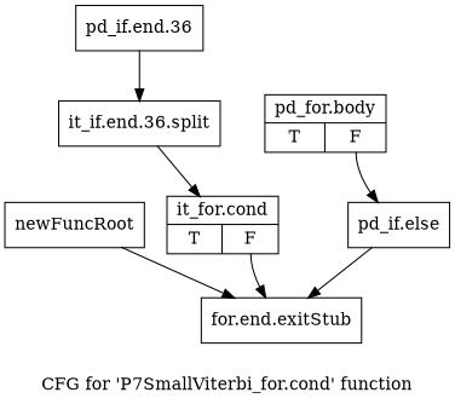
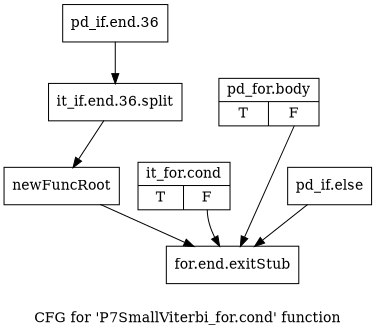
  digraph {
    label="CFG for 'P7SmallViterbi_for.cond' function"
    node [shape=record]
    n1 [label="{newFuncRoot}"]
    n2 [label="{for.end.exitStub}"]
    n3 [label="{it_for.cond|{<s0>T|<s1>F}}"]
    n4 [label="{pd_for.body|{<s0>T|<s1>F}}"]
    n5 [label="{pd_if.else}"]
    n6 [label="{pd_if.end.36}"]
    n7 [label="{it_if.end.36.split}"]
    n1 -> n2
    n3 -> n2 [tailport=s1]
-   n4 -> n5 [tailport=s1]
+   n4 -> n2 [tailport=s1]
    n5 -> n2
    n6 -> n7
-   n7 -> n3
+   n7 -> n1
  }
